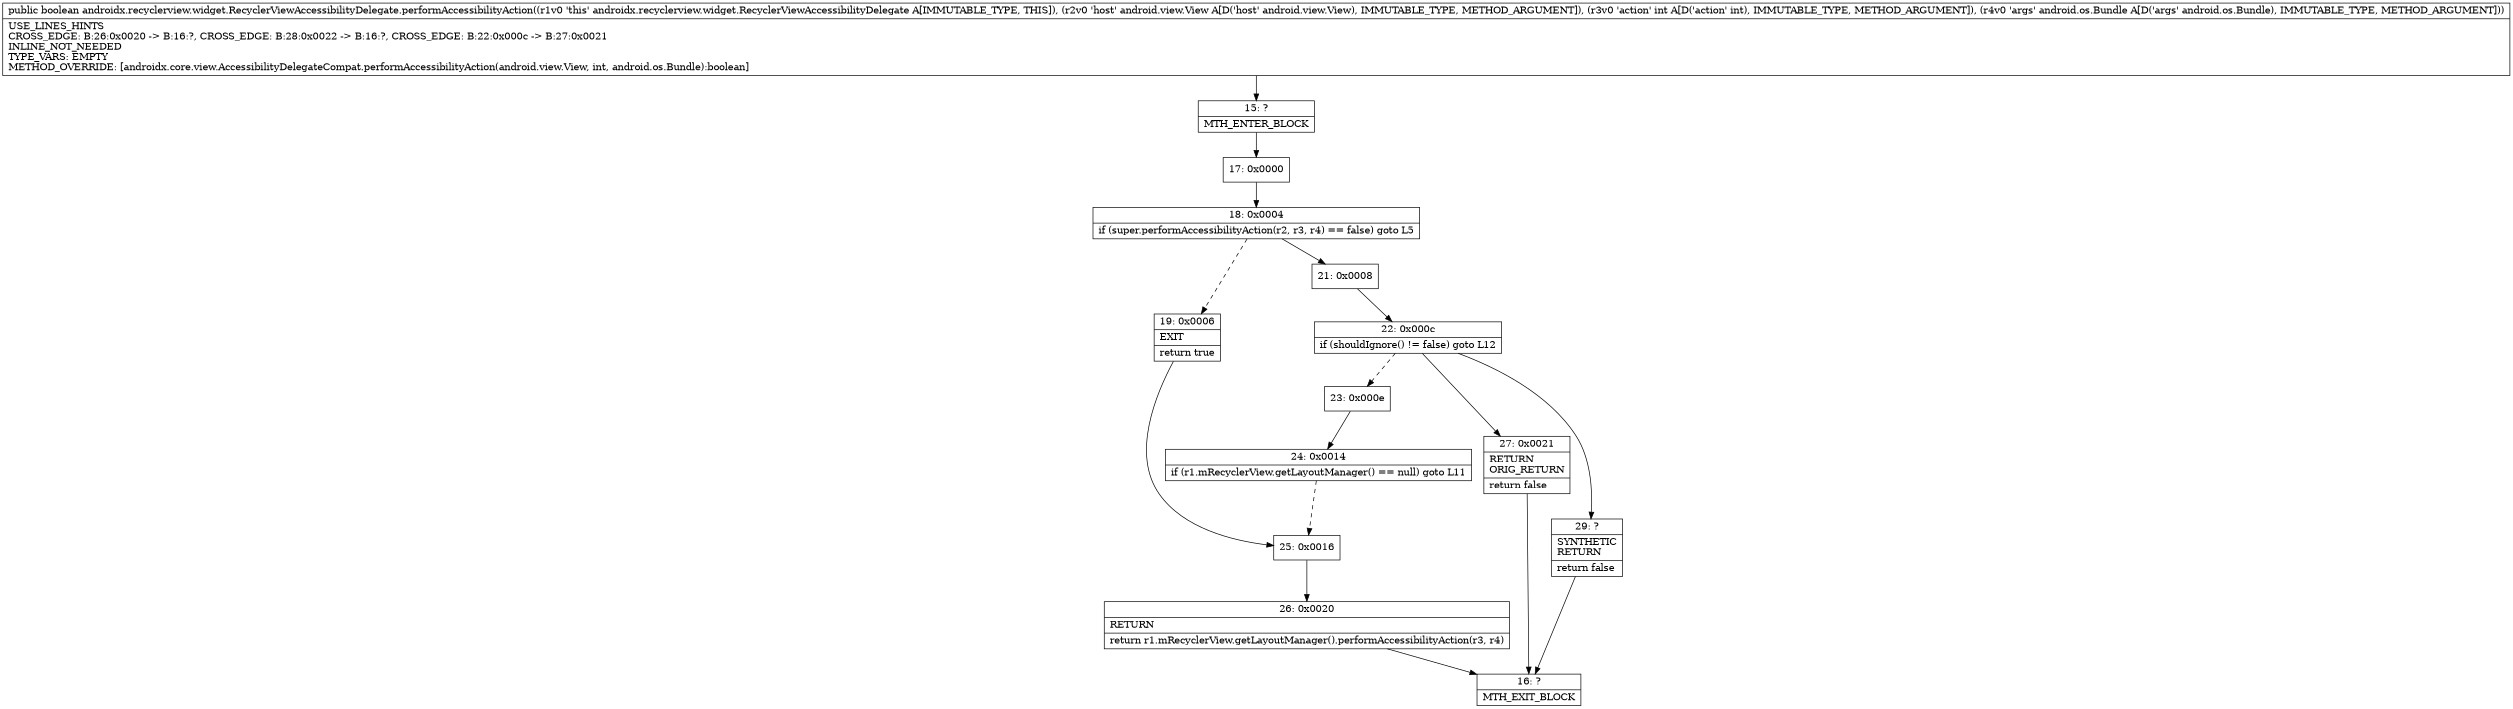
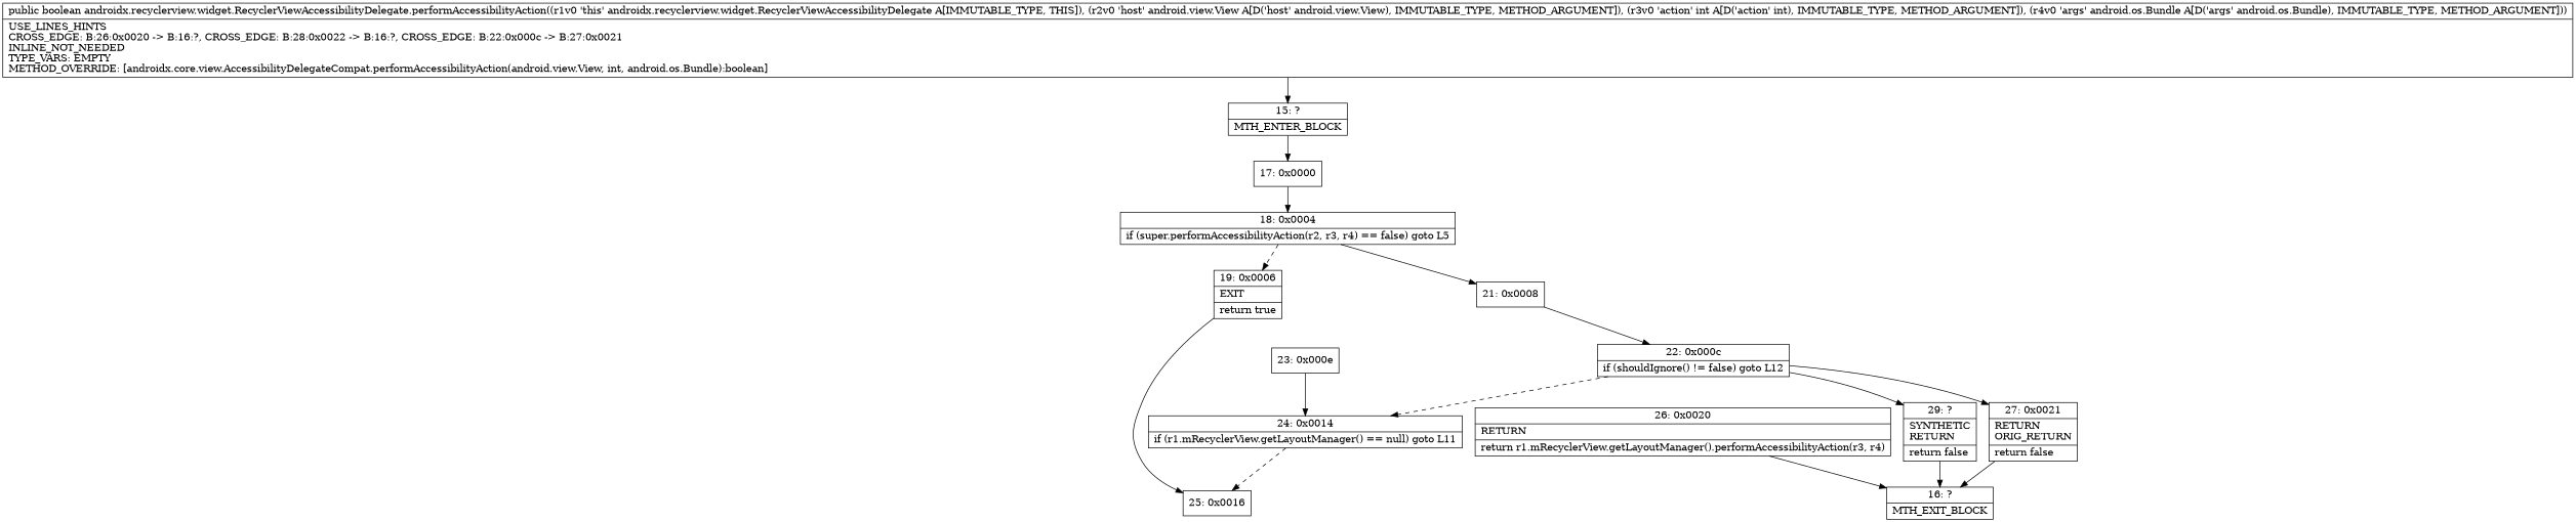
  digraph {
    node [shape=record]
    n1 [label="{15\:\ ?|MTH_ENTER_BLOCK\l}"]
    n2 [label="{17\:\ 0x0000}"]
    n3 [label="{18\:\ 0x0004|if (super.performAccessibilityAction(r2, r3, r4) == false) goto L5\l}"]
    n4 [label="{19\:\ 0x0006|EXIT\l|return true\l}"]
    n5 [label="{21\:\ 0x0008}"]
    n6 [label="{25\:\ 0x0016}"]
    n7 [label="{22\:\ 0x000c|if (shouldIgnore() != false) goto L12\l}"]
    n8 [label="{16\:\ ?|MTH_EXIT_BLOCK\l}"]
    n9 [label="{23\:\ 0x000e}"]
    n10 [label="{27\:\ 0x0021|RETURN\lORIG_RETURN\l|return false\l}"]
    n11 [label="{29\:\ ?|SYNTHETIC\lRETURN\l|return false\l}"]
    n12 [label="{24\:\ 0x0014|if (r1.mRecyclerView.getLayoutManager() == null) goto L11\l}"]
    n13 [label="{26\:\ 0x0020|RETURN\l|return r1.mRecyclerView.getLayoutManager().performAccessibilityAction(r3, r4)\l}"]
    n14 [label="{public boolean androidx.recyclerview.widget.RecyclerViewAccessibilityDelegate.performAccessibilityAction((r1v0 'this' androidx.recyclerview.widget.RecyclerViewAccessibilityDelegate A[IMMUTABLE_TYPE, THIS]), (r2v0 'host' android.view.View A[D('host' android.view.View), IMMUTABLE_TYPE, METHOD_ARGUMENT]), (r3v0 'action' int A[D('action' int), IMMUTABLE_TYPE, METHOD_ARGUMENT]), (r4v0 'args' android.os.Bundle A[D('args' android.os.Bundle), IMMUTABLE_TYPE, METHOD_ARGUMENT]))  | USE_LINES_HINTS\lCROSS_EDGE: B:26:0x0020 \-\> B:16:?, CROSS_EDGE: B:28:0x0022 \-\> B:16:?, CROSS_EDGE: B:22:0x000c \-\> B:27:0x0021\lINLINE_NOT_NEEDED\lTYPE_VARS: EMPTY\lMETHOD_OVERRIDE: [androidx.core.view.AccessibilityDelegateCompat.performAccessibilityAction(android.view.View, int, android.os.Bundle):boolean]\l}"]
    n1 -> n2
    n2 -> n3
    n3 -> n4 [style=dashed]
    n3 -> n5
    n4 -> n6
    n5 -> n7
-   n6 -> n13
-   n7 -> n9 [style=dashed]
+   n7 -> n12 [style=dashed]
    n7 -> n10
    n7 -> n11
    n9 -> n12
    n10 -> n8
    n11 -> n8
    n12 -> n6 [style=dashed]
    n13 -> n8
    n14 -> n1
  }
